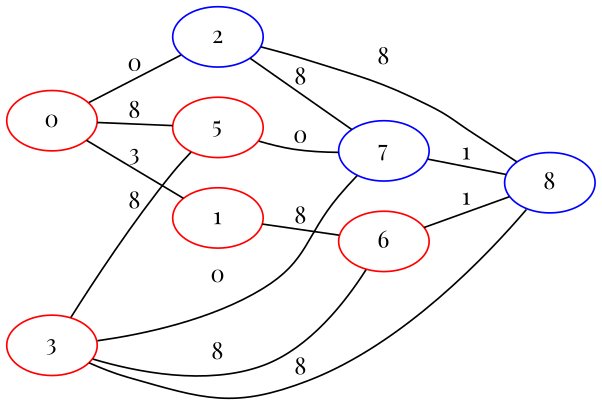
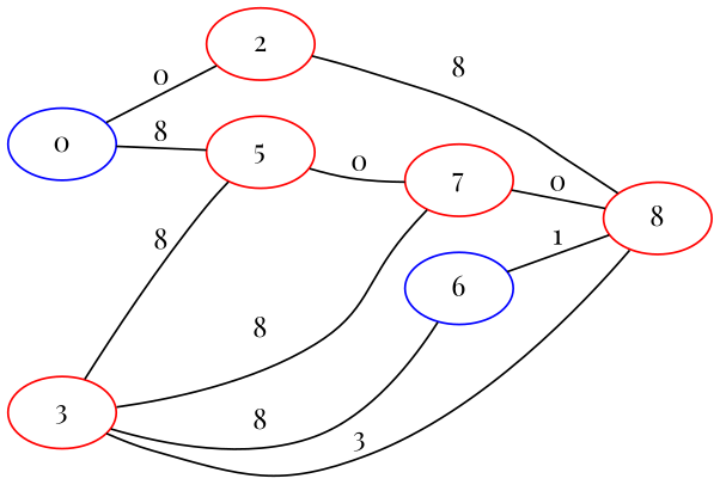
  graph {
    fontname="Playfair Display"
    rankdir=LR
    node [color=red fontname="Playfair Display" weight=1]
    edge [fontname="Playfair Display"]
-   0
-   1
-   2 [color=blue]
+   0 [color=blue]
+   2
    5 [weight=3]
-   6 [weight=3]
-   7 [color=blue weight=3]
-   8 [color=blue weight=3]
+   6 [color=blue weight=3]
+   7 [weight=3]
+   8 [weight=3]
    3
-   0 -- 1 [label=3]
    0 -- 2 [label=0]
    0 -- 5 [label=8]
-   1 -- 6 [label=8]
-   2 -- 7 [label=8]
    2 -- 8 [label=8]
    5 -- 7 [label=0]
    6 -- 8 [label=1]
-   7 -- 8 [label=1]
+   7 -- 8 [label=0]
    3 -- 5 [label=8]
    3 -- 6 [label=8]
-   3 -- 7 [label=0]
-   3 -- 8 [label=8]
+   3 -- 7 [label=8]
+   3 -- 8 [label=3]
  }
